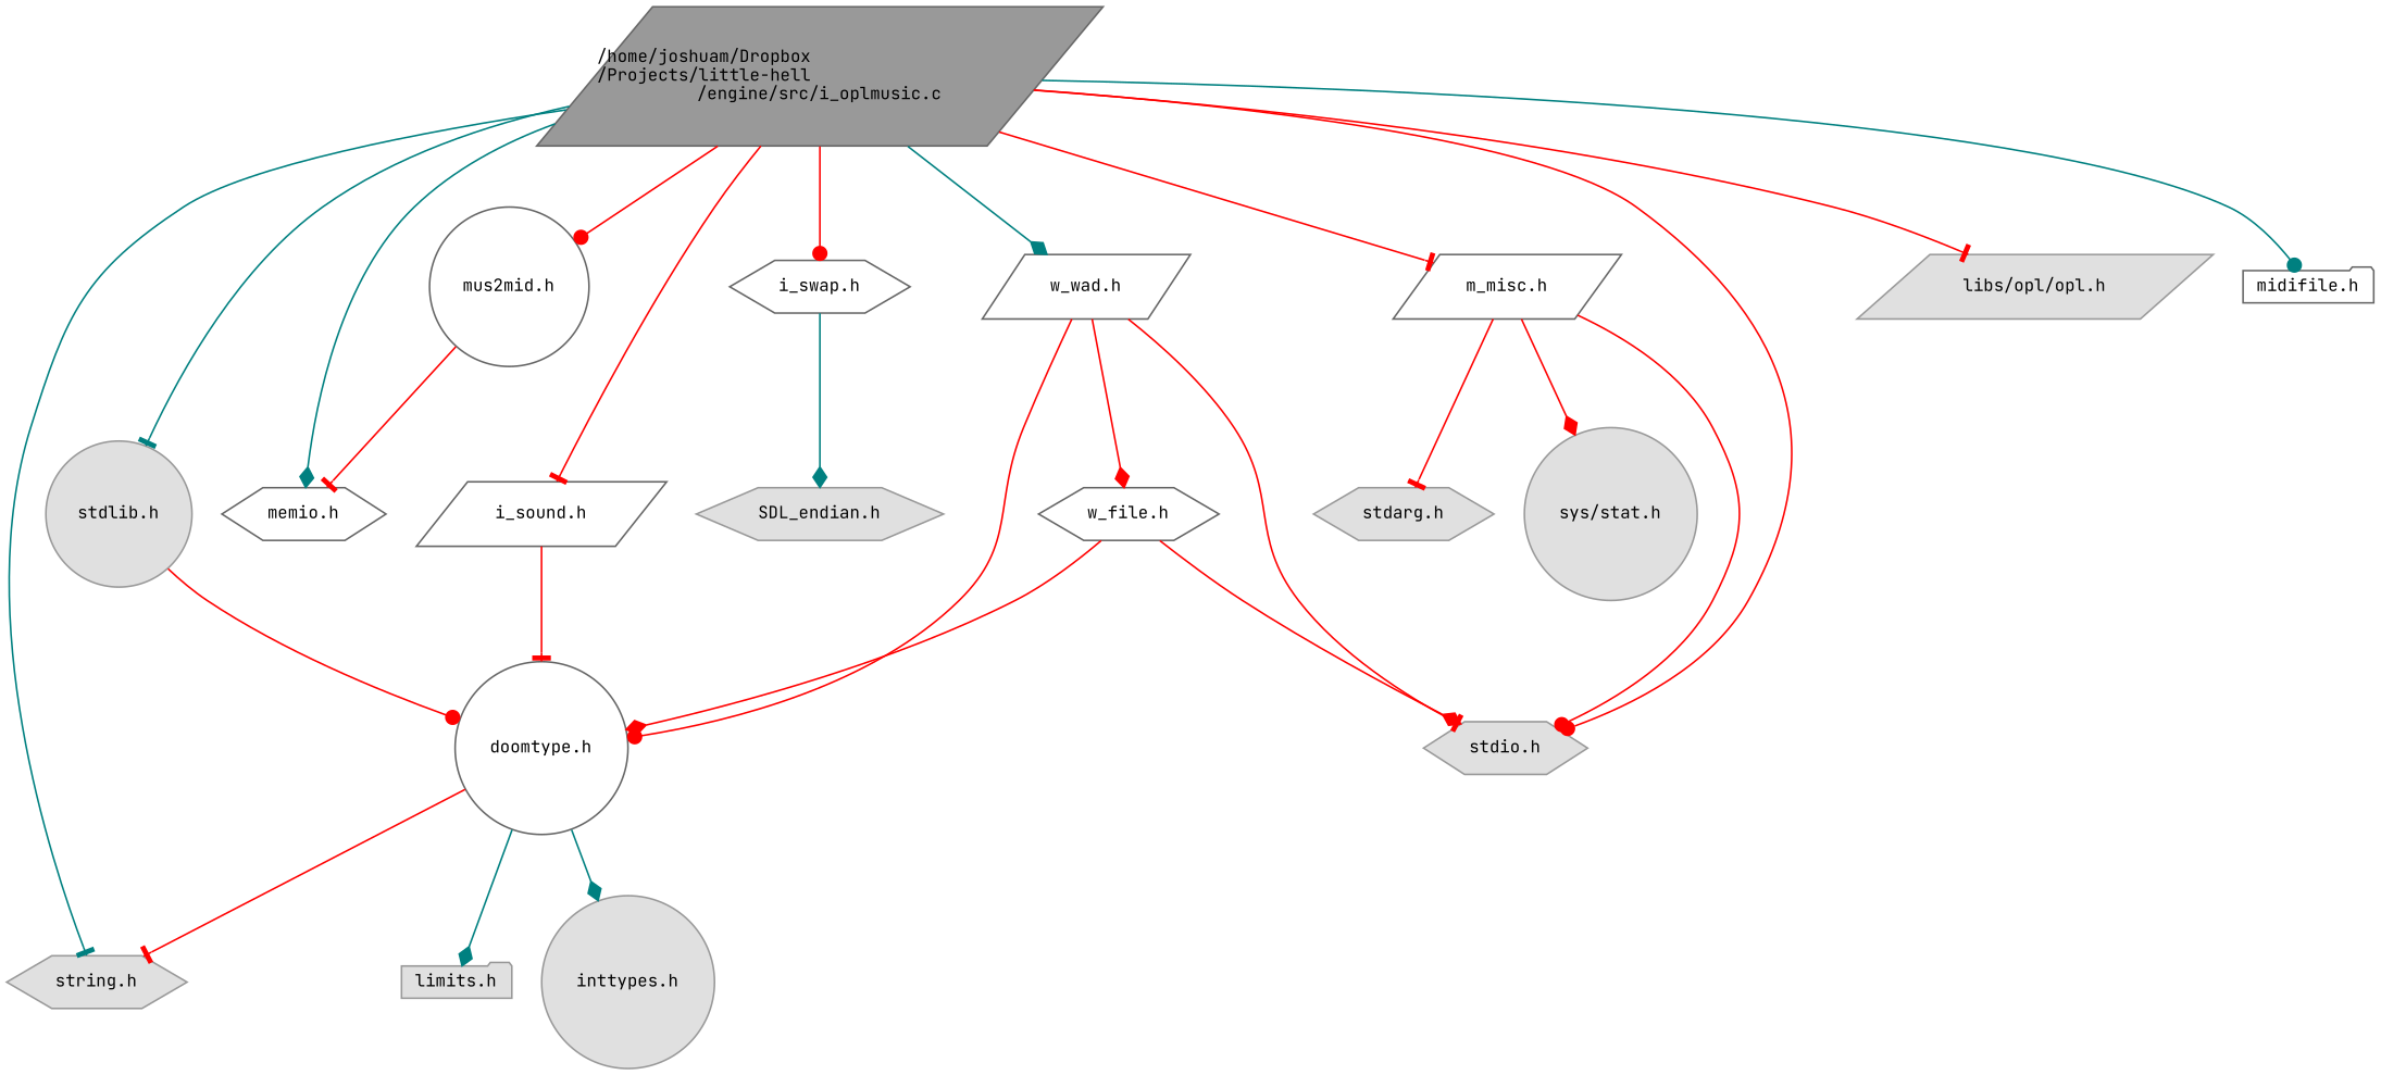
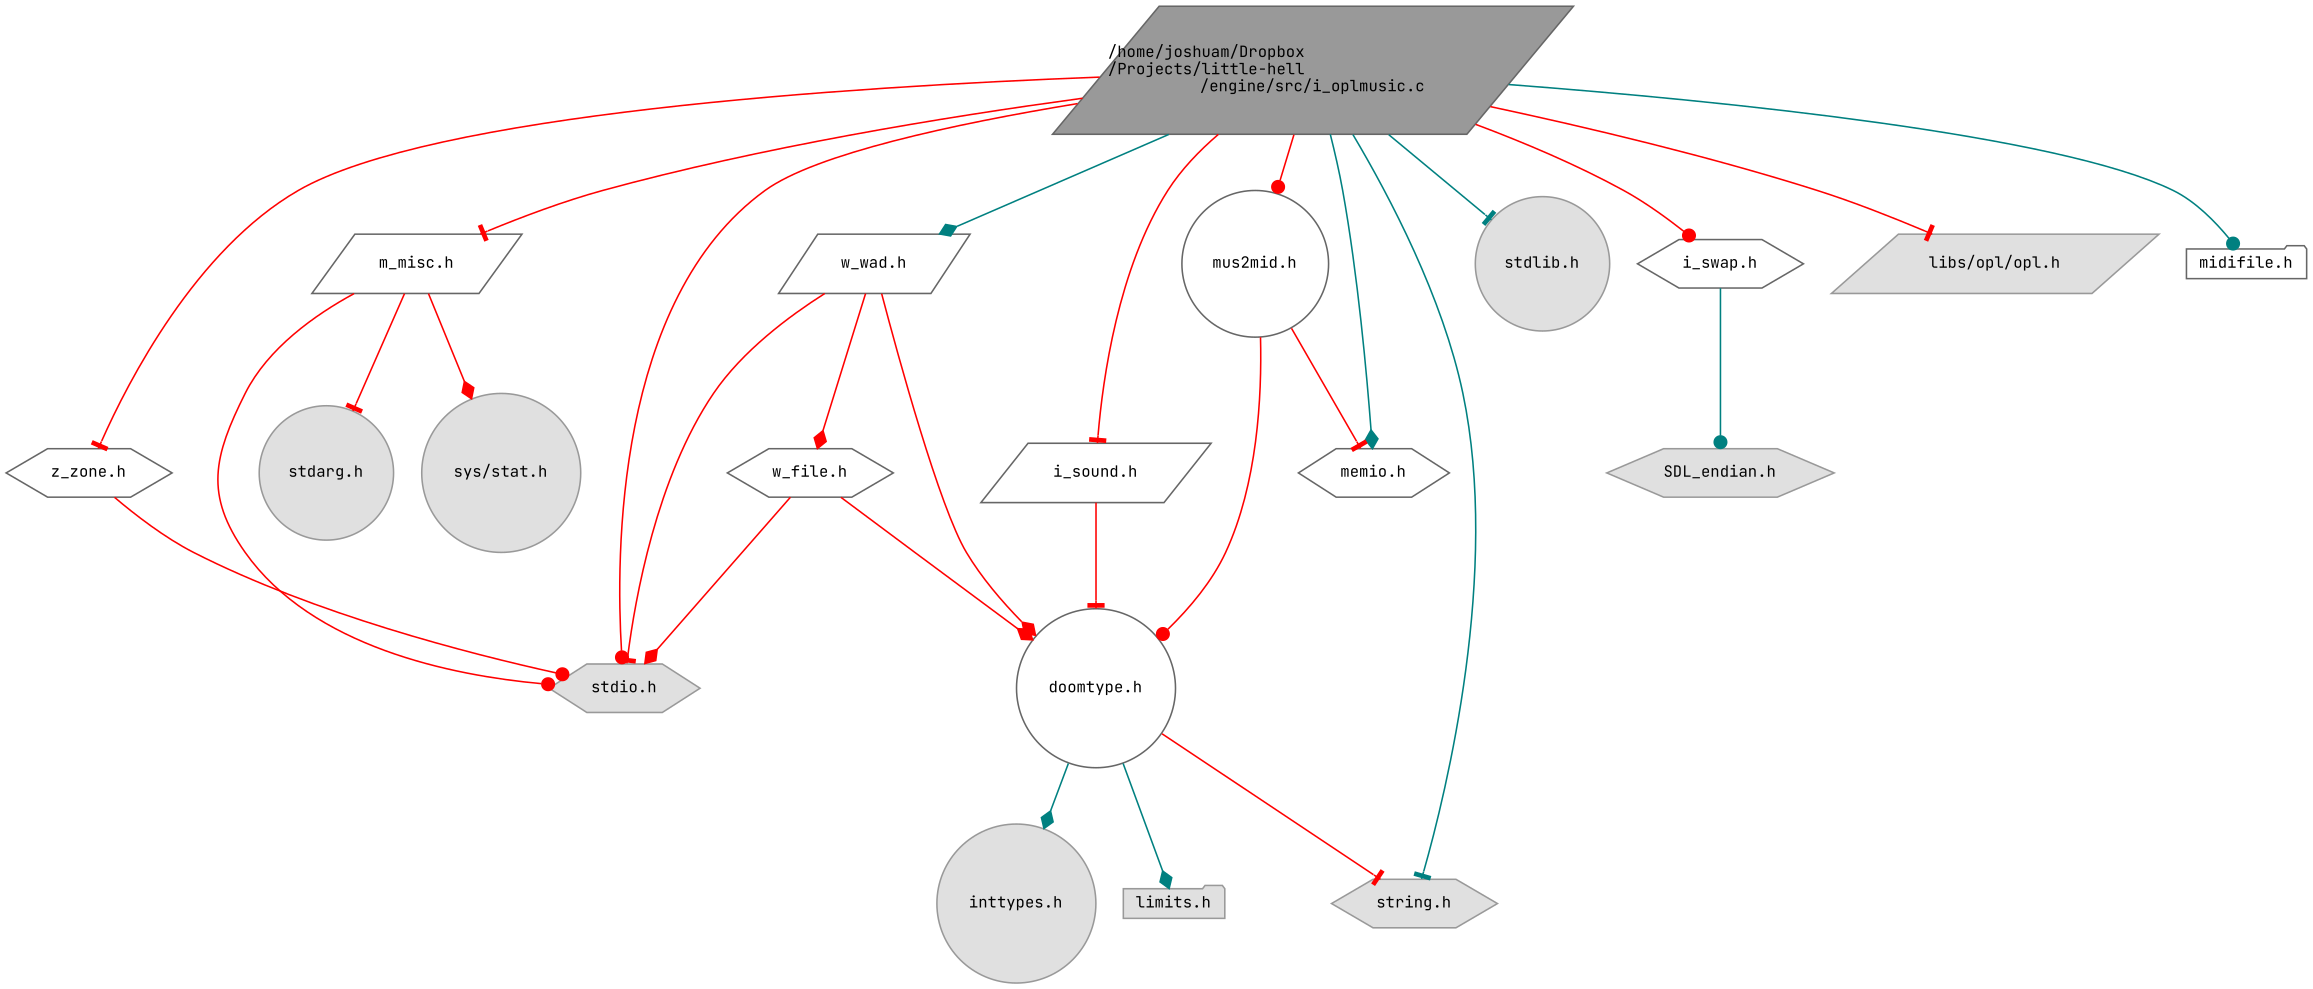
  digraph {
    fontname="JetBrains Mono"
    node [color=grey40 fillcolor=white fontname="JetBrains Mono" fontsize=10 shape=hexagon style=filled]
    edge [arrowhead=tee color=red fontname="JetBrains Mono" fontsize=10 labelfontname=Helvetica labelfontsize=10 style=solid]
    n1 [color=gray40 fillcolor=grey60 fontcolor=black height=0.2 label="/home/joshuam/Dropbox\l/Projects/little-hell\l/engine/src/i_oplmusic.c" shape=parallelogram width=0.4]
    n2 [color=grey60 fillcolor="#E0E0E0" height=0.2 label="stdio.h" width=0.4]
    n3 [color=grey60 fillcolor="#E0E0E0" height=0.2 label="stdlib.h" shape=circle width=0.4]
    n4 [color=grey60 fillcolor="#E0E0E0" height=0.2 label="string.h" width=0.4]
    n5 [height=0.2 label="memio.h" width=0.4]
    n6 [height=0.2 label="mus2mid.h" shape=circle width=0.4]
    n7 [height=0.2 label="i_sound.h" shape=parallelogram width=0.4]
    n8 [height=0.2 label="i_swap.h" width=0.4]
    n9 [height=0.2 label="m_misc.h" shape=parallelogram width=0.4]
    n10 [height=0.2 label="w_wad.h" shape=parallelogram width=0.4]
+   n11 [height=0.2 label="z_zone.h" width=0.4]
    n12 [color=grey60 fillcolor="#E0E0E0" height=0.2 label="libs/opl/opl.h" shape=parallelogram width=0.4]
    n13 [height=0.2 label="midifile.h" shape=folder width=0.4]
    n14 [height=0.2 label="doomtype.h" shape=circle width=0.4]
    n15 [color=grey60 fillcolor="#E0E0E0" height=0.2 label="SDL_endian.h" width=0.4]
-   n16 [color=grey60 fillcolor="#E0E0E0" height=0.2 label="stdarg.h" width=0.4]
+   n16 [color=grey60 fillcolor="#E0E0E0" height=0.2 label="stdarg.h" shape=circle width=0.4]
    n17 [color=grey60 fillcolor="#E0E0E0" height=0.2 label="sys/stat.h" shape=circle width=0.4]
    n18 [height=0.2 label="w_file.h" width=0.4]
    n19 [color=grey60 fillcolor="#E0E0E0" height=0.2 label="inttypes.h" shape=circle width=0.4]
    n20 [color=grey60 fillcolor="#E0E0E0" height=0.2 label="limits.h" shape=folder width=0.4]
    n1 -> n2 [arrowhead=dot]
    n1 -> n3 [color=teal]
    n1 -> n4 [color=teal]
    n1 -> n5 [arrowhead=diamond color=teal]
    n1 -> n6 [arrowhead=dot]
    n1 -> n7
    n1 -> n8 [arrowhead=dot]
    n1 -> n9
    n1 -> n10 [arrowhead=diamond color=teal]
+   n1 -> n11
    n1 -> n12
    n1 -> n13 [arrowhead=dot color=teal]
    n6 -> n5
-   n3 -> n14 [arrowhead=dot]
+   n6 -> n14 [arrowhead=dot]
    n7 -> n14
-   n8 -> n15 [arrowhead=diamond color=teal]
+   n8 -> n15 [arrowhead=dot color=teal]
    n9 -> n2 [arrowhead=dot]
    n9 -> n16
    n9 -> n17 [arrowhead=diamond]
    n10 -> n2
-   n10 -> n14 [arrowhead=dot]
+   n10 -> n14 [arrowhead=diamond]
    n10 -> n18 [arrowhead=diamond]
+   n11 -> n2 [arrowhead=dot]
    n14 -> n4
    n14 -> n19 [arrowhead=diamond color=teal]
    n14 -> n20 [arrowhead=diamond color=teal]
    n18 -> n2 [arrowhead=diamond]
    n18 -> n14 [arrowhead=diamond]
  }
